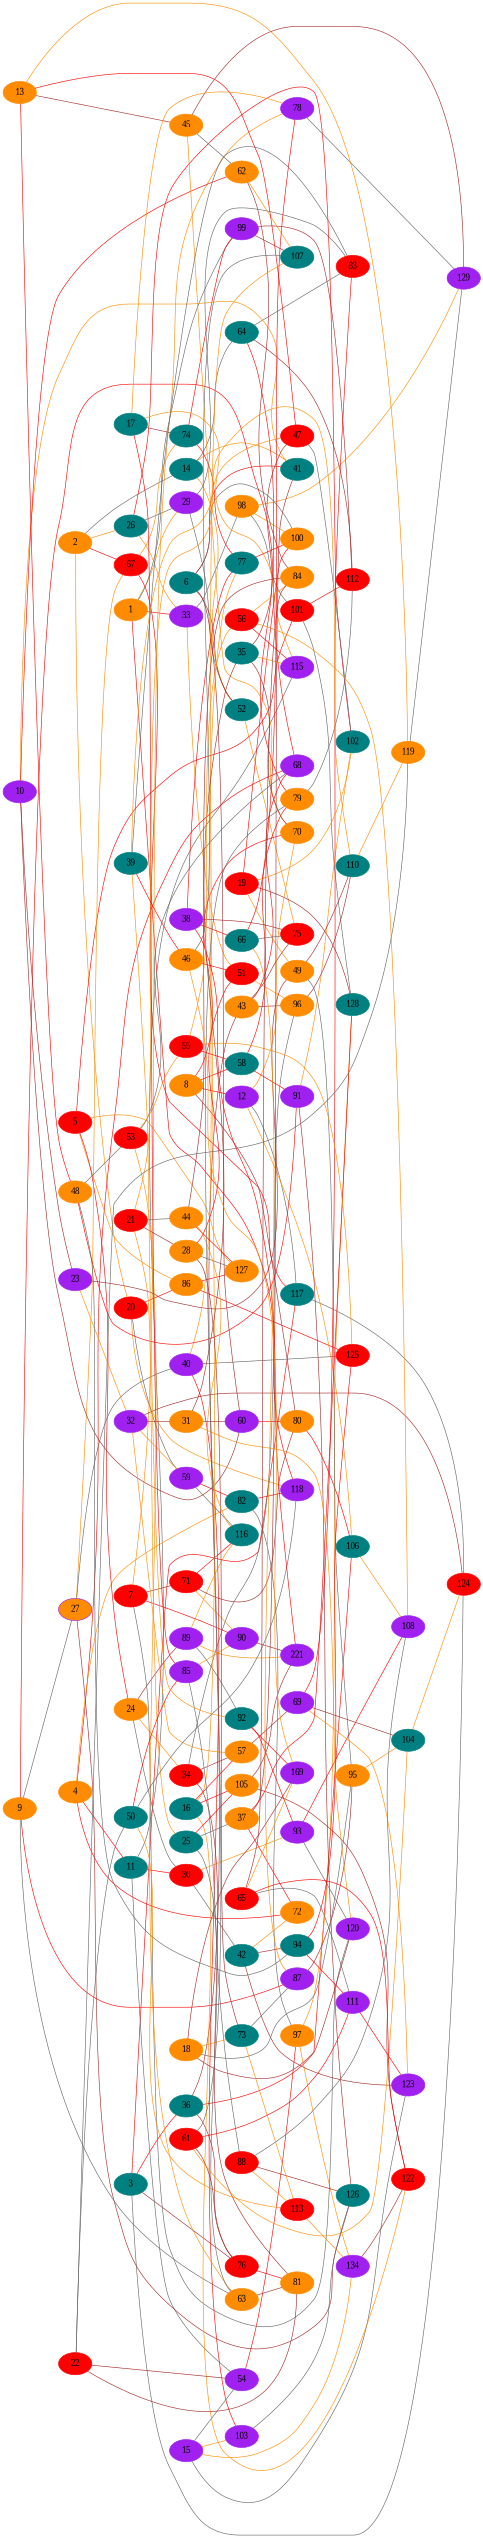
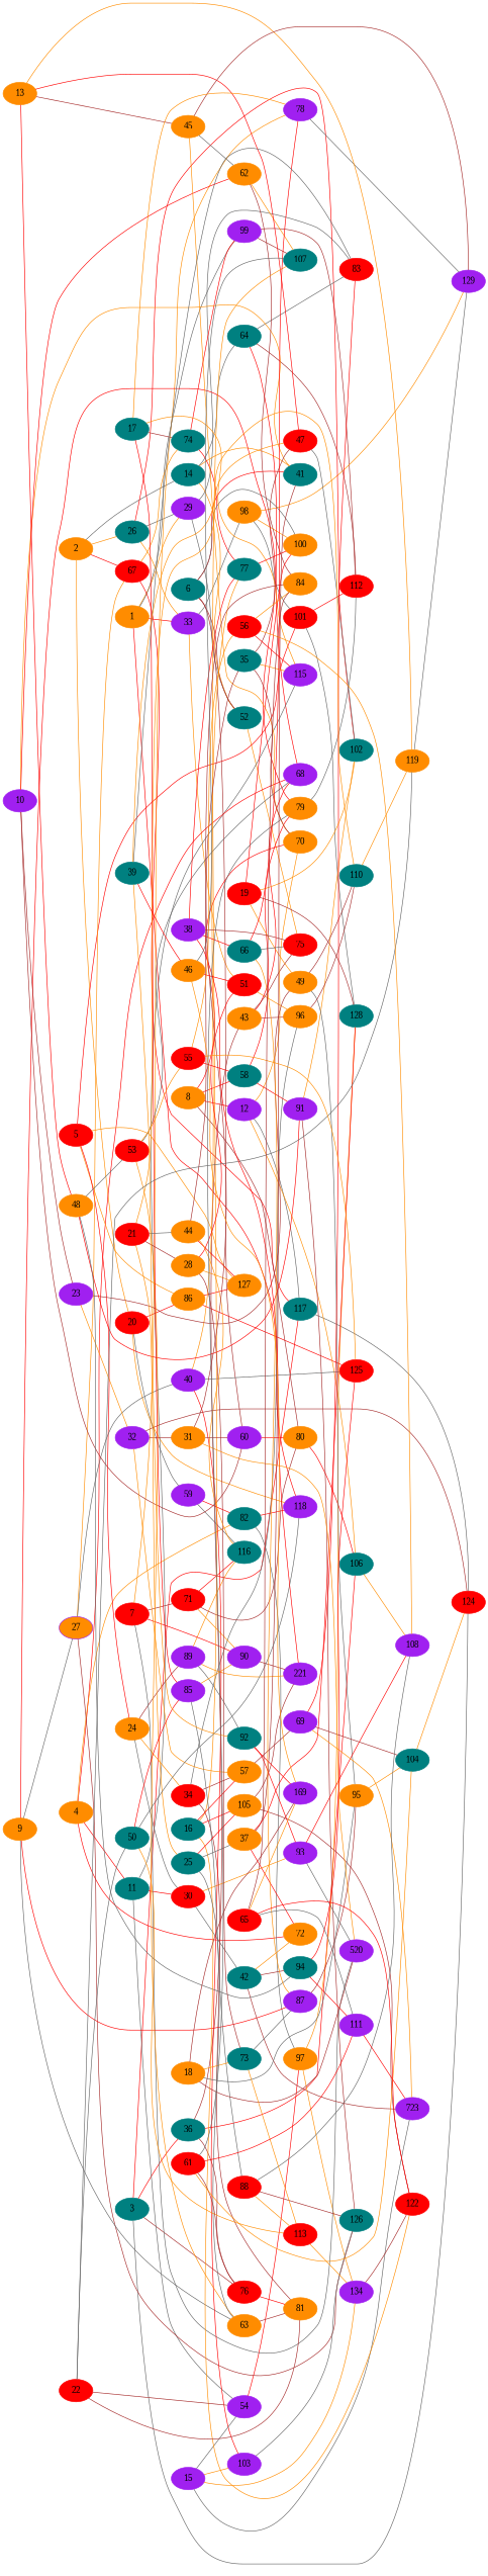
  graph {
    fontname="Liberation Serif"
    rankdir=LR
    node [color=darkorange fontname="Liberation Serif" style=filled]
    edge [color=darkorange fontname="Liberation Serif"]
    29 [color=purple]
    1
    33 [color=purple]
    99 [color=purple]
    118 [color=purple]
    52 [color=teal]
    83 [color=red]
    51 [color=red]
    98
    107 [color=teal]
    112 [color=red]
    14 [color=teal]
    2
    20 [color=red]
    26 [color=teal]
    67 [color=red]
    41 [color=teal]
    64 [color=teal]
    86
    59 [color=purple]
    102 [color=teal]
    117 [color=teal]
    74 [color=teal]
    3 [color=teal]
    36 [color=teal]
    76 [color=red]
    124 [color=red]
    106 [color=teal]
    43
    81
    11 [color=teal]
    4
    68 [color=purple]
    72
    82 [color=teal]
    30 [color=red]
    54 [color=purple]
    115 [color=purple]
    97
    5 [color=red]
    24
    101 [color=red]
    127
    34 [color=red]
    89 [color=purple]
    125 [color=red]
    128 [color=teal]
    6 [color=teal]
    60 [color=purple]
    100
    75 [color=red]
    80
    7 [color=red]
    71 [color=red]
    78 [color=purple]
    90 [color=purple]
-   120 [color=purple]
+   120 [color=purple label=520]
    116 [color=teal]
    129 [color=purple]
    n60 [color=purple label=221]
    12 [color=purple]
    8
    58 [color=teal]
    70
    79
    91 [color=purple]
    27 [color=purple fillcolor=darkorange]
    9
    63
    87 [color=purple]
    40 [color=purple]
    126 [color=teal]
    95
    10 [color=purple]
    23 [color=purple]
    62
    49
    32 [color=purple]
    84
    42 [color=teal]
    93 [color=purple]
    108 [color=purple]
    13
    45
    47 [color=red]
    48
    119
    94 [color=teal]
    53 [color=red]
    15 [color=purple]
    103 [color=purple]
    n92 [color=purple label=134]
-   123 [color=purple]
+   123 [color=purple label=723]
    122 [color=red]
    16 [color=teal]
    57
    105
    69 [color=purple]
    17 [color=teal]
    85 [color=purple]
    77 [color=teal]
    88 [color=red]
    18
    73 [color=teal]
    n105 [color=purple label=169]
    113 [color=red]
    104 [color=teal]
    19 [color=red]
    110 [color=teal]
    21 [color=red]
    25 [color=teal]
    28
    44
    37
    22 [color=red]
    50 [color=teal]
    31
    35 [color=teal]
    96
    92 [color=teal]
    38 [color=purple]
    66 [color=teal]
    39 [color=teal]
    46
    111 [color=purple]
    55 [color=red]
    56 [color=red]
    61 [color=red]
    65 [color=red]
    29 -- 52 [color=gray40]
    29 -- 83 [color=gray40]
    1 -- 29
    1 -- 33 [color=red]
    1 -- 99 [color=gray40]
    1 -- 118 [color=red]
    33 -- 51
    33 -- 98 [color=gray40]
    99 -- 107 [color=brown]
    99 -- 112 [color=brown]
    52 -- 75
    51 -- 96
    98 -- 101 [color=gray40]
    98 -- 100
    98 -- 129
    14 -- 52
    14 -- 41
    14 -- 64 [color=gray40]
    2 -- 14 [color=gray40]
    2 -- 20
    2 -- 26
    2 -- 67 [color=red]
    20 -- 118
    20 -- 86 [color=red]
    20 -- 59 [color=gray40]
    26 -- 29 [color=gray40]
    26 -- 33
    26 -- 102 [color=red]
    67 -- 117 [color=red]
    67 -- 74
    64 -- 83 [color=gray40]
    64 -- 112 [color=brown]
    64 -- 68 [color=red]
    86 -- 127 [color=red]
    86 -- 125 [color=red]
    59 -- 82 [color=red]
    59 -- 116 [color=gray40]
    117 -- 124 [color=gray40]
    74 -- 99 [color=red]
    74 -- 77 [color=red]
    3 -- 117 [color=red]
    3 -- 36 [color=red]
    3 -- 76 [color=brown]
    3 -- 124 [color=gray40]
    36 -- 76 [color=brown]
    36 -- 106 [color=red]
    36 -- 43 [color=brown]
    76 -- 81 [color=red]
    106 -- 108
    43 -- 68 [color=red]
    43 -- 75 [color=brown]
    43 -- 96 [color=brown]
    11 -- 30 [color=red]
    11 -- 54 [color=gray40]
    11 -- 115 [color=gray40]
    4 -- 11 [color=red]
    4 -- 68 [color=red]
    4 -- 72 [color=red]
    4 -- 82
    82 -- 118 [color=red]
    82 -- 97 [color=gray40]
    30 -- 42 [color=gray40]
    30 -- 93
    54 -- 97 [color=red]
    97 -- 128
    97 -- n92
    5 -- 86
    5 -- 24 [color=red]
    5 -- 101 [color=red]
    5 -- 127
    24 -- 30 [color=gray40]
    24 -- 34
    24 -- 89 [color=brown]
    101 -- 112 [color=red]
    101 -- 128 [color=gray40]
    34 -- 81 [color=brown]
    34 -- 57 [color=brown]
    34 -- 96 [color=gray40]
    89 -- 116
    89 -- n60
    89 -- 92 [color=gray40]
    6 -- 52 [color=brown]
    6 -- 41 [color=red]
    6 -- 60 [color=brown]
    6 -- 100 [color=gray40]
    60 -- 80 [color=red]
    80 -- 106 [color=red]
    7 -- 71 [color=brown]
    7 -- 78
    7 -- 90 [color=red]
    7 -- 120 [color=gray40]
    71 -- 80 [color=brown]
    71 -- 90
    71 -- 116 [color=red]
    78 -- 129 [color=gray40]
    90 -- n60 [color=brown]
    12 -- 117 [color=gray40]
    12 -- 106
    12 -- 70
    8 -- 80 [color=brown]
    8 -- 12 [color=red]
    8 -- 58 [color=red]
    8 -- 70 [color=red]
    58 -- 79 [color=red]
    58 -- 91 [color=red]
    79 -- 112 [color=gray40]
    91 -- 102
    91 -- 126 [color=brown]
    27 -- 67
    27 -- 40 [color=gray40]
    27 -- 126 [color=brown]
    9 -- 79 [color=red]
    9 -- 27 [color=gray40]
    9 -- 63 [color=gray40]
    9 -- 87 [color=red]
    63 -- 81 [color=brown]
    87 -- 95 [color=brown]
    40 -- 125 [color=gray40]
    40 -- 103 [color=red]
    40 -- 77
    95 -- 104
    10 -- 41
    10 -- 60 [color=brown]
    10 -- 23 [color=brown]
    10 -- 62 [color=red]
    23 -- 49 [color=brown]
    23 -- 32
    62 -- 107
    62 -- 84 [color=brown]
    49 -- 95 [color=gray40]
    49 -- 110 [color=brown]
-   32 -- 59
    32 -- 124 [color=brown]
    32 -- 57
    32 -- 31 [color=brown]
    42 -- 72
    42 -- 94 [color=brown]
    42 -- 123 [color=brown]
    93 -- 120 [color=gray40]
    93 -- 108 [color=red]
    13 -- 45 [color=brown]
    13 -- 47 [color=red]
    13 -- 48 [color=red]
    13 -- 119
    45 -- 129 [color=brown]
    45 -- 70
    45 -- 62 [color=gray40]
    47 -- 102 [color=gray40]
    48 -- 91 [color=red]
    48 -- 94 [color=gray40]
    48 -- 53 [color=gray40]
    119 -- 129 [color=gray40]
    94 -- 125 [color=red]
    94 -- 111 [color=red]
    53 -- 68 [color=gray40]
    53 -- 63
    53 -- 55
    15 -- 54 [color=gray40]
    15 -- 103
    15 -- n92
    15 -- 123 [color=gray40]
    103 -- 126 [color=gray40]
    n92 -- 122 [color=brown]
    16 -- 107
    16 -- 122
    16 -- 57 [color=red]
    16 -- 105 [color=red]
    57 -- 69 [color=brown]
    105 -- n60 [color=brown]
    105 -- 122 [color=brown]
    69 -- 83 [color=red]
    69 -- 123
    69 -- 104 [color=brown]
    17 -- 74 [color=brown]
    17 -- 115
    17 -- 78
    17 -- 85 [color=red]
    85 -- 90
    85 -- 88 [color=gray40]
    77 -- 100 [color=red]
    88 -- 126 [color=brown]
    88 -- 108 [color=gray40]
    88 -- 113
    18 -- 120 [color=brown]
    18 -- 95 [color=gray40]
    18 -- 73
    18 -- n105 [color=brown]
    73 -- 87 [color=gray40]
    73 -- 113
    113 -- n92
    104 -- 124
    19 -- 102
    19 -- 128 [color=brown]
    19 -- 100 [color=red]
    19 -- 49
    110 -- 119
    21 -- 47
    21 -- 25
    21 -- 28 [color=brown]
    21 -- 44 [color=gray40]
    25 -- 63 [color=gray40]
    25 -- 105 [color=red]
    25 -- 37 [color=gray40]
    28 -- 51 [color=red]
-   28 -- 127 [color=gray40]
+   28 -- 127
    28 -- 73 [color=brown]
    44 -- 127 [color=red]
    44 -- 116
    44 -- 84 [color=brown]
    37 -- 41 [color=brown]
    37 -- 72 [color=red]
    37 -- 128 [color=red]
    22 -- 81 [color=brown]
    22 -- 54 [color=brown]
    22 -- 119 [color=gray40]
    22 -- 50 [color=gray40]
    50 -- 118 [color=gray40]
    50 -- 85 [color=red]
    50 -- 113
    31 -- 60 [color=brown]
    31 -- 120
    31 -- 35 [color=brown]
    35 -- 115
    35 -- 70 [color=brown]
    35 -- 47 [color=brown]
    96 -- 110 [color=brown]
    92 -- 93 [color=red]
    92 -- n105 [color=red]
    38 -- 75 [color=brown]
    38 -- n60 [color=red]
    38 -- 77 [color=red]
    38 -- 66 [color=red]
    66 -- 75 [color=gray40]
    66 -- 78 [color=red]
    66 -- 87
    39 -- 83 [color=gray40]
    39 -- 110
    39 -- 92
    39 -- 46 [color=red]
    46 -- 51 [color=red]
    46 -- 107 [color=gray40]
    46 -- n105
    111 -- 123 [color=red]
    55 -- 125
    55 -- 58 [color=red]
    55 -- 56
    56 -- 115 [color=red]
    56 -- 84
    56 -- 108
    61 -- 76 [color=brown]
    61 -- 79 [color=gray40]
    61 -- 104
    61 -- 111 [color=red]
    65 -- 84 [color=brown]
    65 -- 122 [color=red]
    65 -- n105
    65 -- 111 [color=gray40]
  }
